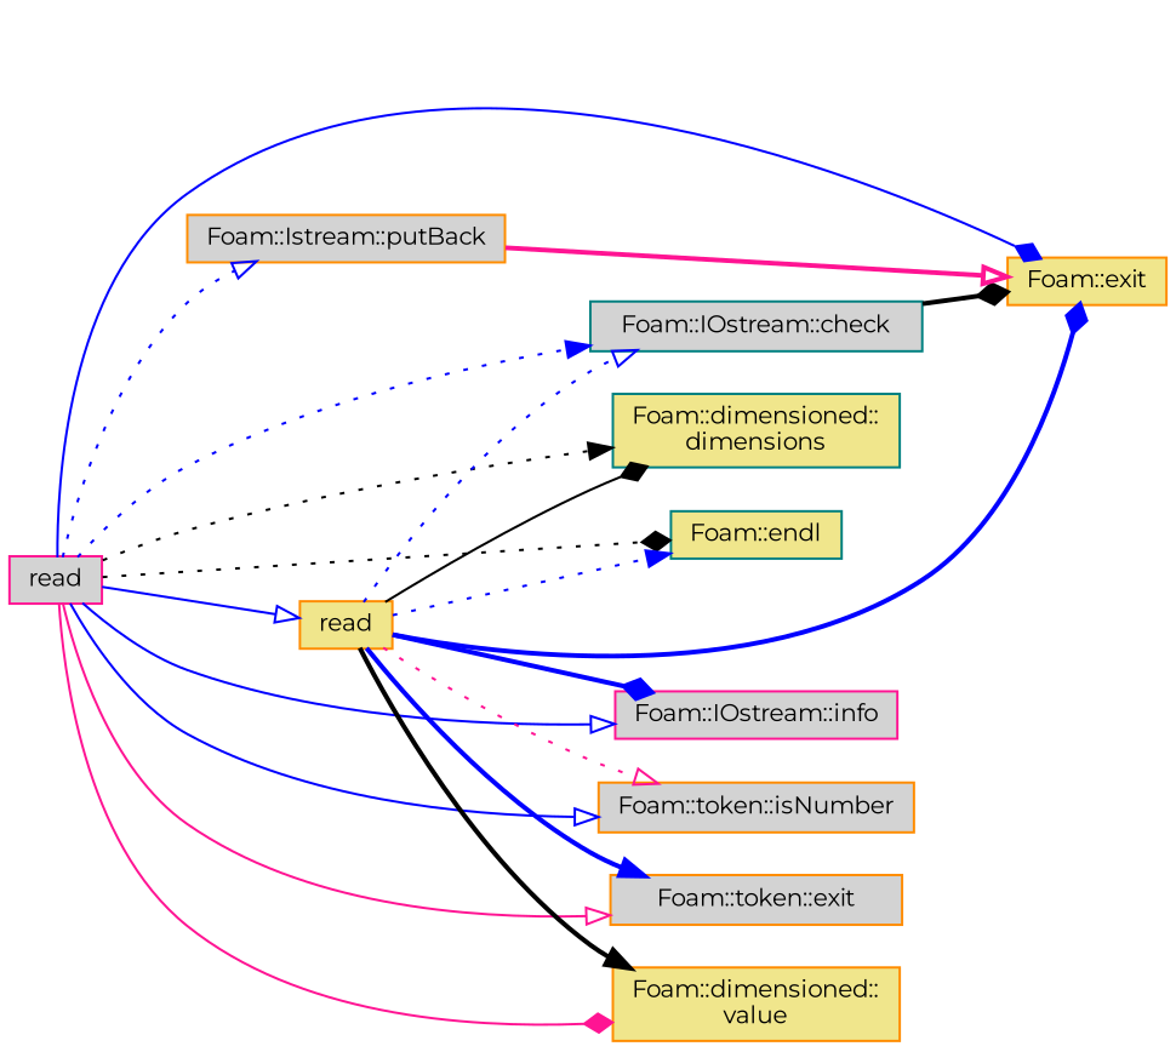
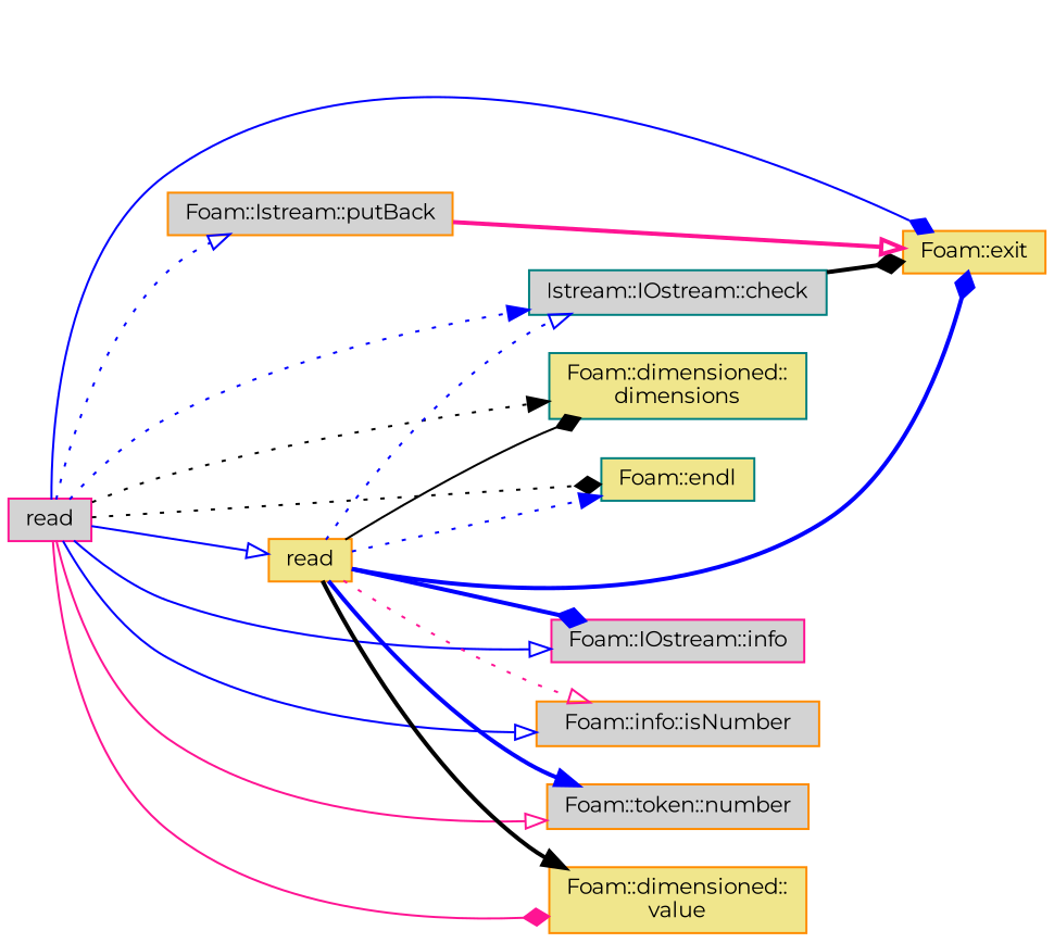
  digraph {
    fontname=Montserrat
    rankdir=LR
    node [color=darkorange fillcolor=lightgrey fontname=Montserrat fontsize=10 shape=record style=filled]
    edge [arrowhead=onormal color=blue fontname=Montserrat fontsize=10 labelfontname=Helvetica labelfontsize=10 style=dotted]
    n1 [color=deeppink fontcolor=black height=0.2 label=read width=0.4]
-   n2 [color=teal height=0.2 label="Foam::IOstream::check" width=0.4]
+   n2 [color=teal height=0.2 label="Istream::IOstream::check" width=0.4]
    n3 [fillcolor=khaki height=0.2 label="Foam::exit" width=0.4]
    n4 [color=teal fillcolor=khaki height=0.2 label="Foam::dimensioned::\ldimensions" width=0.4]
    n5 [color=teal fillcolor=khaki height=0.2 label="Foam::endl" width=0.4]
    n6 [color=deeppink height=0.2 label="Foam::IOstream::info" width=0.4]
-   n7 [height=0.2 label="Foam::token::isNumber" width=0.4]
-   n8 [height=0.2 label="Foam::token::exit" width=0.4]
+   n7 [height=0.2 label="Foam::info::isNumber" width=0.4]
+   n8 [height=0.2 label="Foam::token::number" width=0.4]
    n9 [height=0.2 label="Foam::Istream::putBack" width=0.4]
    n10 [fillcolor=khaki height=0.2 label=read width=0.4]
    n11 [fillcolor=khaki height=0.2 label="Foam::dimensioned::\lvalue" width=0.4]
    n1 -> n2 [arrowhead=normal]
    n1 -> n3 [arrowhead=diamond style=solid]
    n1 -> n4 [arrowhead=normal color=black]
    n1 -> n5 [arrowhead=diamond color=black]
    n1 -> n6 [style=solid]
    n1 -> n7 [style=solid]
    n1 -> n8 [color=deeppink style=solid]
    n1 -> n9
    n1 -> n10 [style=solid]
    n1 -> n11 [arrowhead=diamond color=deeppink style=solid]
    n2 -> n3 [arrowhead=diamond color=black style=bold]
    n9 -> n3 [color=deeppink style=bold]
    n10 -> n2
    n10 -> n3 [arrowhead=diamond style=bold]
    n10 -> n4 [arrowhead=diamond color=black style=solid]
    n10 -> n5 [arrowhead=normal]
    n10 -> n6 [arrowhead=diamond style=bold]
    n10 -> n7 [color=deeppink]
    n10 -> n8 [arrowhead=normal style=bold]
    n10 -> n11 [arrowhead=normal color=black style=bold]
  }
